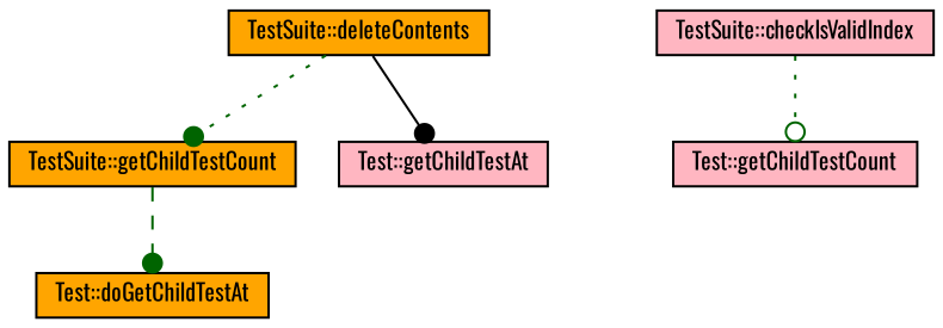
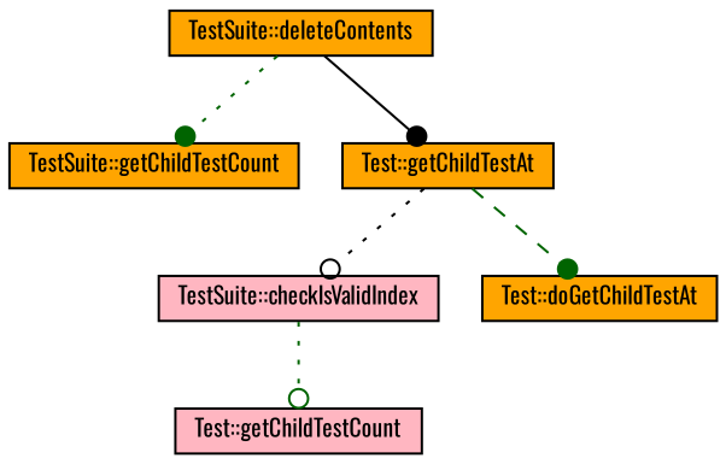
  digraph {
    fontname=Oswald
    rankdir=TB
    node [color=black fillcolor=orange fontname=Oswald fontsize=10 shape=record style=filled]
    edge [arrowhead=dot color=darkgreen fontname=Oswald fontsize=10 labelfontname=Helvetica labelfontsize=10 style=dotted]
    n1 [fontcolor=black height=0.2 label="TestSuite::deleteContents" width=0.4]
    n2 [height=0.2 label="TestSuite::getChildTestCount" width=0.4]
-   n3 [fillcolor=lightpink height=0.2 label="Test::getChildTestAt" width=0.4]
+   n3 [height=0.2 label="Test::getChildTestAt" width=0.4]
    n4 [fillcolor=lightpink height=0.2 label="TestSuite::checkIsValidIndex" width=0.4]
    n5 [height=0.2 label="Test::doGetChildTestAt" width=0.4]
    n6 [fillcolor=lightpink height=0.2 label="Test::getChildTestCount" width=0.4]
    n1 -> n2
    n1 -> n3 [color=black style=solid]
-   n2 -> n5 [style=dashed]
+   n3 -> n4 [arrowhead=odot color=black]
+   n3 -> n5 [style=dashed]
    n4 -> n6 [arrowhead=odot]
  }
